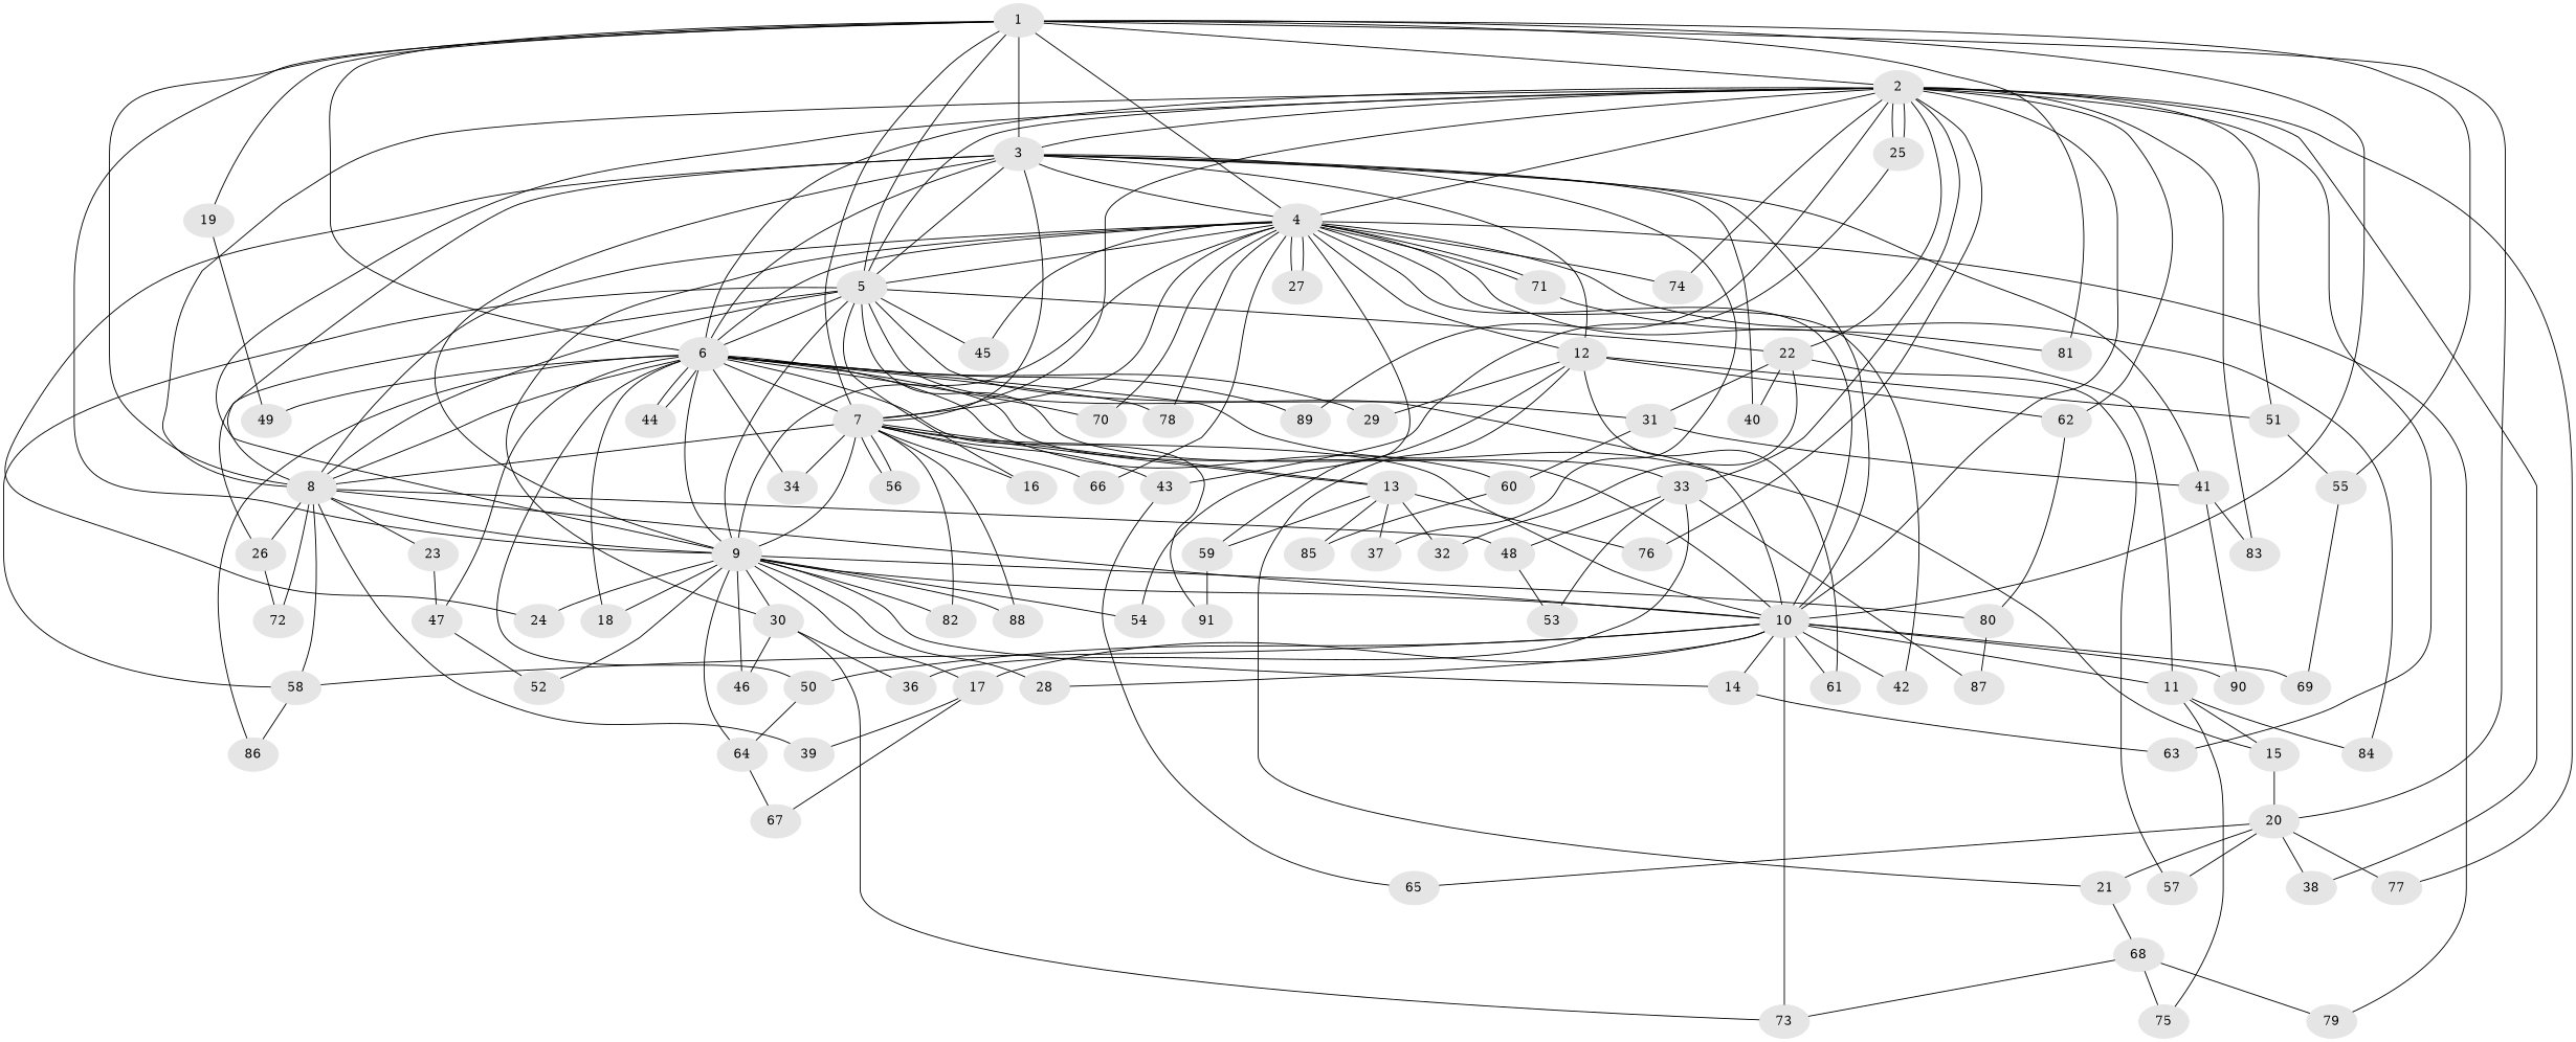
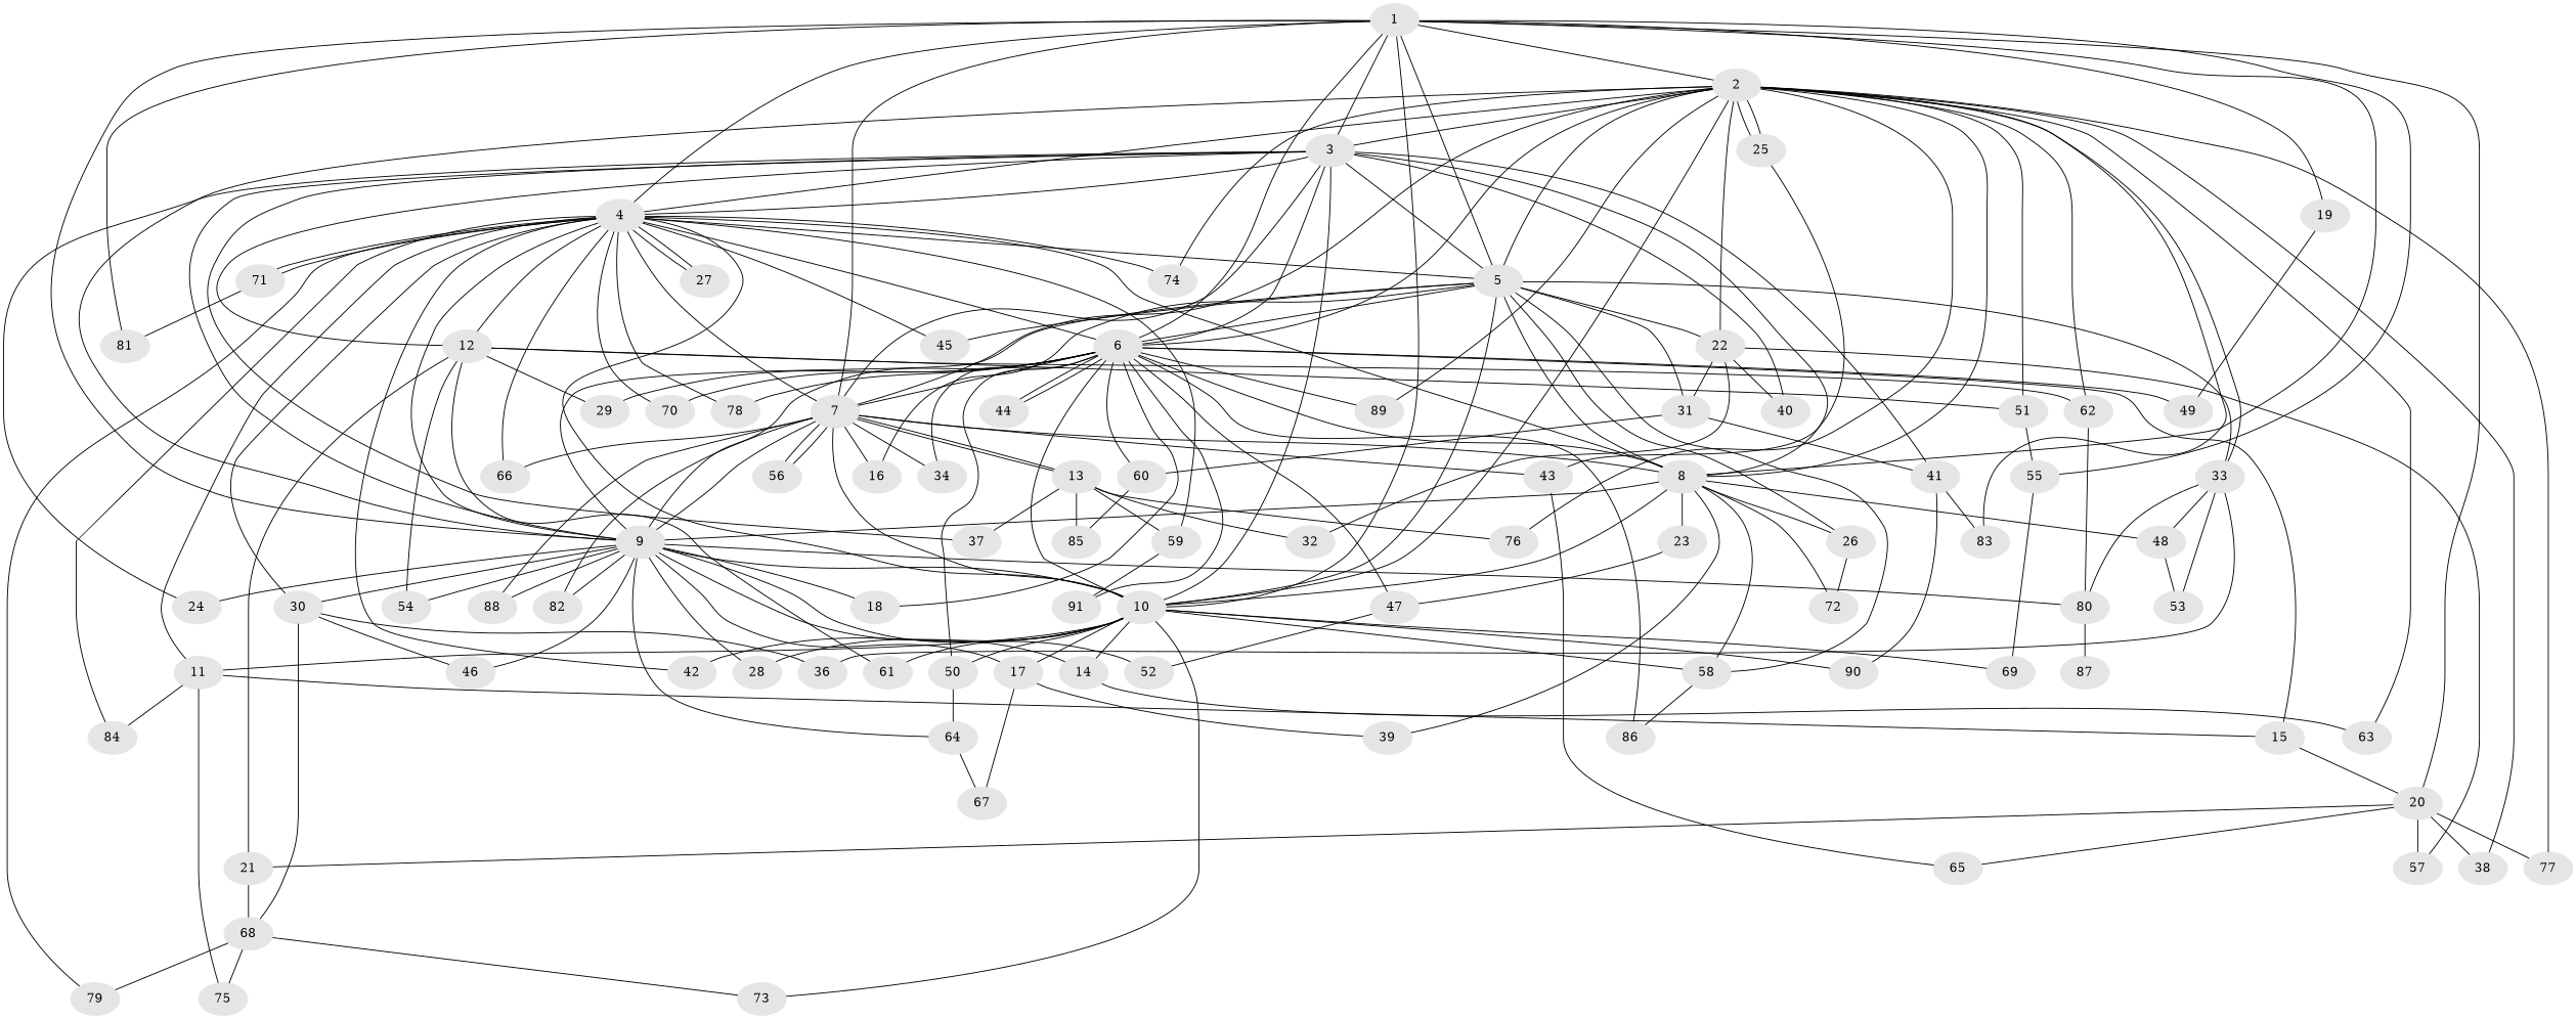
  graph {
    node [color=gray90 style=filled]
    1
    2
    3
    4
    5
    6
    7
    8
    9
    10
    19
    20
    55
    81
    22
    25
    33
    38
    51
    62
    63
    74
    76
    77
    83
    89
    12
    24
    37
    40
    41
    11
    27
    30
    42
    45
    59
    66
    70
    71
    78
    79
    84
    16
    26
    31
    58
    15
    18
    29
    34
    44
    47
    49
    50
    60
    86
    91
    13
    43
    56
    82
    88
    23
    39
    48
    72
    14
    17
    28
    46
    52
    54
    64
    80
    61
    69
    73
    90
    21
    57
    65
    32
    36
    53
    87
    75
    68
    85
    67
    1 -- 2
    1 -- 3
    1 -- 4
    1 -- 5
    1 -- 6
    1 -- 7
    1 -- 8
    1 -- 9
    1 -- 10
    1 -- 19
    1 -- 20
    1 -- 55
    1 -- 81
    2 -- 3
    2 -- 4
    2 -- 5
    2 -- 6
    2 -- 7
    2 -- 8
    2 -- 9
    2 -- 10
    2 -- 22
    2 -- 25
    2 -- 25
    2 -- 33
    2 -- 38
    2 -- 51
    2 -- 62
    2 -- 63
    2 -- 74
    2 -- 76
    2 -- 77
    2 -- 83
    2 -- 89
    3 -- 4
    3 -- 5
    3 -- 6
    3 -- 7
    3 -- 8
    3 -- 9
    3 -- 10
    3 -- 12
    3 -- 24
    3 -- 37
    3 -- 40
    3 -- 41
    4 -- 5
    4 -- 6
    4 -- 7
    4 -- 8
    4 -- 9
    4 -- 10
    4 -- 74
    4 -- 12
    4 -- 11
    4 -- 27
    4 -- 27
    4 -- 30
    4 -- 42
    4 -- 45
    4 -- 59
    4 -- 66
    4 -- 70
    4 -- 71
    4 -- 71
    4 -- 78
    4 -- 79
    4 -- 84
    5 -- 6
    5 -- 8
    5 -- 9
    5 -- 10
    5 -- 22
    5 -- 33
    5 -- 45
    5 -- 16
    5 -- 26
    5 -- 31
    5 -- 58
    6 -- 7
    6 -- 8
    6 -- 9
    6 -- 10
    6 -- 89
    6 -- 70
    6 -- 78
    6 -- 15
    6 -- 18
    6 -- 29
    6 -- 34
    6 -- 44
    6 -- 44
    6 -- 47
    6 -- 49
    6 -- 50
    6 -- 60
    6 -- 86
    6 -- 91
    7 -- 8
    7 -- 9
    7 -- 10
    7 -- 66
    7 -- 16
    7 -- 34
    7 -- 13
    7 -- 13
    7 -- 43
    7 -- 56
    7 -- 56
    7 -- 82
    7 -- 88
    8 -- 9
    8 -- 10
    8 -- 26
    8 -- 58
    8 -- 23
    8 -- 39
    8 -- 48
    8 -- 72
    9 -- 10
    9 -- 24
    9 -- 30
    9 -- 18
    9 -- 82
    9 -- 88
    9 -- 14
    9 -- 17
    9 -- 28
    9 -- 46
    9 -- 52
    9 -- 54
    9 -- 64
    9 -- 80
    10 -- 11
    10 -- 42
    10 -- 58
    10 -- 50
    10 -- 14
    10 -- 17
    10 -- 28
    10 -- 61
    10 -- 69
    10 -- 73
    10 -- 90
    19 -- 49
    20 -- 38
    20 -- 77
    20 -- 21
    20 -- 57
    20 -- 65
    55 -- 69
    22 -- 40
    22 -- 31
    22 -- 57
    22 -- 32
    25 -- 43
    33 -- 48
    33 -- 36
    33 -- 53
-   33 -- 87
+   33 -- 80
    51 -- 55
    62 -- 80
    12 -- 51
    12 -- 62
    12 -- 29
    12 -- 54
    12 -- 61
    12 -- 21
    41 -- 83
    41 -- 90
    11 -- 84
    11 -- 15
    11 -- 75
    30 -- 46
    30 -- 36
-   30 -- 73
+   30 -- 68
    59 -- 91
    71 -- 81
    26 -- 72
    31 -- 41
    31 -- 60
    58 -- 86
    15 -- 20
    47 -- 52
    50 -- 64
    60 -- 85
    13 -- 76
    13 -- 37
    13 -- 59
    13 -- 32
    13 -- 85
    43 -- 65
    23 -- 47
    48 -- 53
    14 -- 63
    17 -- 39
    17 -- 67
    64 -- 67
    80 -- 87
    21 -- 68
    68 -- 79
    68 -- 73
    68 -- 75
  }
